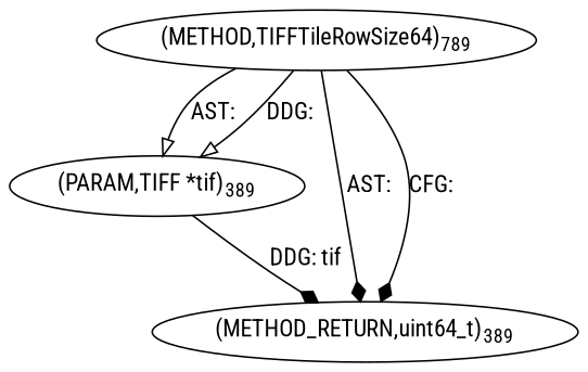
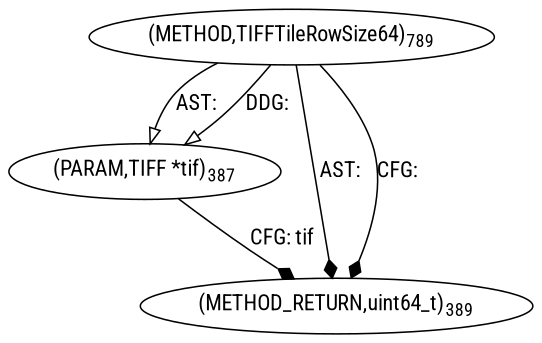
  digraph {
    fontname="Roboto Condensed"
    node [fontname="Roboto Condensed"]
    edge [arrowhead=diamond fontname="Roboto Condensed"]
    n1 [label=<(METHOD,TIFFTileRowSize64)<SUB>789</SUB>>]
-   n2 [label=<(PARAM,TIFF *tif)<SUB>389</SUB>>]
+   n2 [label=<(PARAM,TIFF *tif)<SUB>387</SUB>>]
    n3 [label=<(METHOD_RETURN,uint64_t)<SUB>389</SUB>>]
    n1 -> n2 [arrowhead=onormal label="AST: "]
    n1 -> n2 [arrowhead=onormal label="DDG: "]
    n1 -> n3 [label="AST: "]
    n1 -> n3 [label="CFG: "]
-   n2 -> n3 [label="DDG: tif"]
+   n2 -> n3 [label="CFG: tif"]
  }
